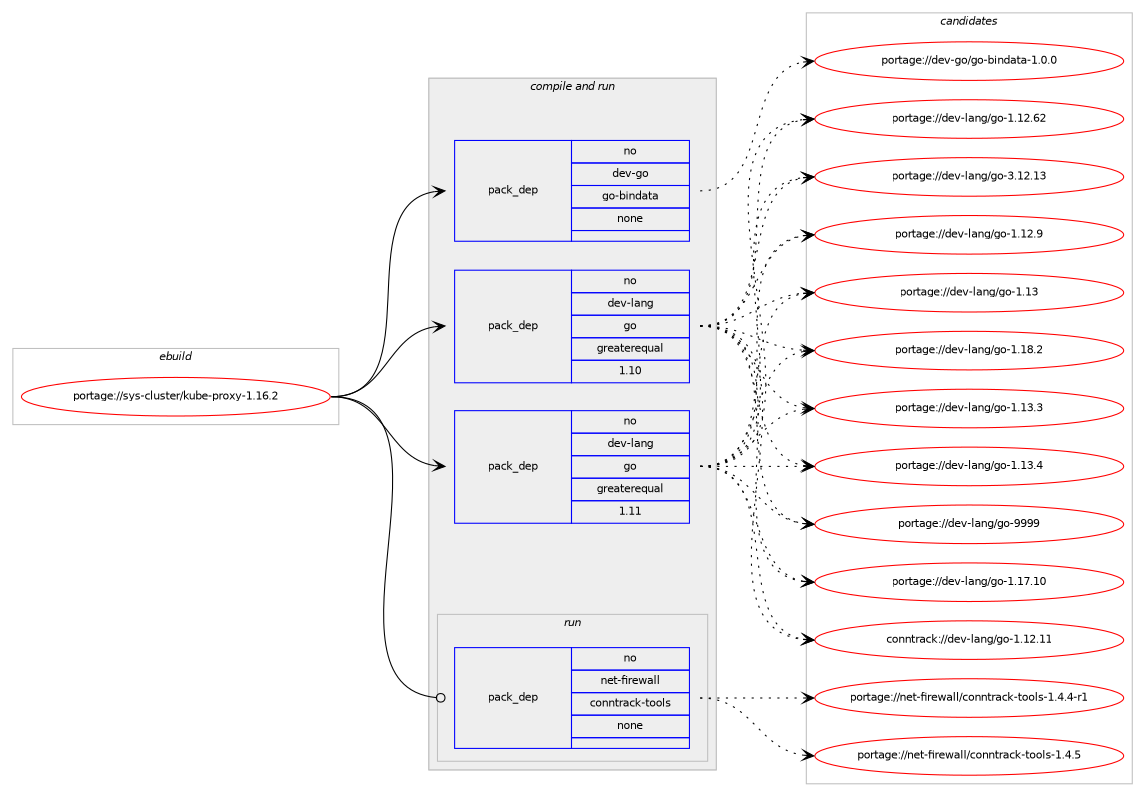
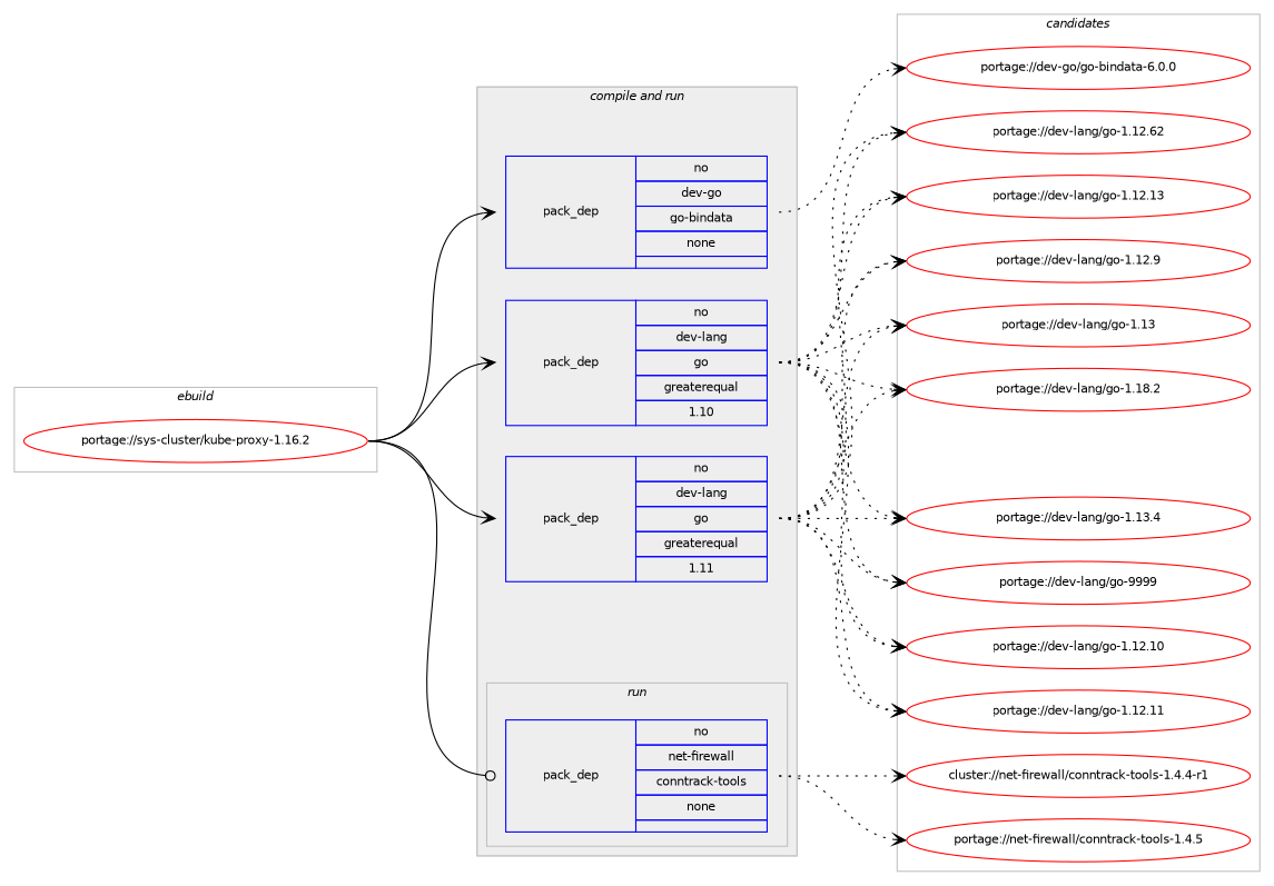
  digraph {
    compound=true
    concentrate=true
    fontname=Helvetica
    fontsize=10
    newrank=true
    rankdir=LR
    ranksep=1.5
    node [color=red fontname=Helvetica fontsize=10]
    edge [arrowhead=vee headport=w style=dotted tailport=e weight=100]
    n1 [label="portage://sys-cluster/kube-proxy-1.16.2" width=4]
    n2 [color=blue label=<<TABLE BORDER="0" CELLBORDER="1" CELLSPACING="0" CELLPADDING="4" WIDTH="220"><TR><TD ROWSPAN="6" CELLPADDING="30">pack_dep</TD></TR><TR><TD WIDTH="110">no</TD></TR><TR><TD>dev-go</TD></TR><TR><TD>go-bindata</TD></TR><TR><TD>none</TD></TR><TR><TD></TD></TR></TABLE>> shape=none]
    n3 [color=blue label=<<TABLE BORDER="0" CELLBORDER="1" CELLSPACING="0" CELLPADDING="4" WIDTH="220"><TR><TD ROWSPAN="6" CELLPADDING="30">pack_dep</TD></TR><TR><TD WIDTH="110">no</TD></TR><TR><TD>dev-lang</TD></TR><TR><TD>go</TD></TR><TR><TD>greaterequal</TD></TR><TR><TD>1.10</TD></TR></TABLE>> shape=none]
    n4 [color=blue label=<<TABLE BORDER="0" CELLBORDER="1" CELLSPACING="0" CELLPADDING="4" WIDTH="220"><TR><TD ROWSPAN="6" CELLPADDING="30">pack_dep</TD></TR><TR><TD WIDTH="110">no</TD></TR><TR><TD>dev-lang</TD></TR><TR><TD>go</TD></TR><TR><TD>greaterequal</TD></TR><TR><TD>1.11</TD></TR></TABLE>> shape=none]
    n5 [color=blue label=<<TABLE BORDER="0" CELLBORDER="1" CELLSPACING="0" CELLPADDING="4" WIDTH="220"><TR><TD ROWSPAN="6" CELLPADDING="30">pack_dep</TD></TR><TR><TD WIDTH="110">no</TD></TR><TR><TD>net-firewall</TD></TR><TR><TD>conntrack-tools</TD></TR><TR><TD>none</TD></TR><TR><TD></TD></TR></TABLE>> shape=none]
-   n6 [label="portage://dev-go/go-bindata-1.0.0" width=4]
-   n7 [label="portage://dev-lang/go-1.17.10" width=4]
-   n8 [label="conntrack://dev-lang/go-1.12.11" width=4]
+   n6 [label="portage://dev-go/go-bindata-6.0.0" width=4]
+   n7 [label="portage://dev-lang/go-1.12.10" width=4]
+   n8 [label="portage://dev-lang/go-1.12.11" width=4]
    n9 [label="portage://dev-lang/go-1.12.62" width=4]
-   n10 [label="portage://dev-lang/go-3.12.13" width=4]
+   n10 [label="portage://dev-lang/go-1.12.13" width=4]
    n11 [label="portage://dev-lang/go-1.12.9" width=4]
    n12 [label="portage://dev-lang/go-1.13" width=4]
    n13 [label="portage://dev-lang/go-1.18.2" width=4]
-   n14 [label="portage://dev-lang/go-1.13.3" width=4]
    n15 [label="portage://dev-lang/go-1.13.4" width=4]
    n16 [label="portage://dev-lang/go-9999" width=4]
-   n17 [label="portage://net-firewall/conntrack-tools-1.4.4-r1" width=4]
+   n17 [label="cluster://net-firewall/conntrack-tools-1.4.4-r1" width=4]
    n18 [label="portage://net-firewall/conntrack-tools-1.4.5" width=4]
    subgraph cluster_1 {
      color=gray
      label=<<i>ebuild</i>>
      rank=same
      n1
    }
    subgraph cluster_2 {
      color=gray
      label=<<i>dependencies</i>>
      subgraph cluster_3 {
        color=gray
        fillcolor="#eeeeee"
        label=<<i>compile</i>>
        style=filled
        subgraph sub_4 {
          color=gray
          fillcolor="#eeeeee"
          label=<<i>compile</i>>
          style=filled
          n2
        }
        subgraph sub_5 {
          color=gray
          fillcolor="#eeeeee"
          label=<<i>compile</i>>
          style=filled
          n3
        }
        subgraph sub_6 {
          color=gray
          fillcolor="#eeeeee"
          label=<<i>compile</i>>
          style=filled
          n4
        }
      }
      subgraph cluster_7 {
        color=gray
        fillcolor="#eeeeee"
        label=<<i>compile and run</i>>
        style=filled
      }
      subgraph cluster_8 {
        color=gray
        fillcolor="#eeeeee"
        label=<<i>run</i>>
        style=filled
        subgraph sub_9 {
          color=gray
          fillcolor="#eeeeee"
          label=<<i>run</i>>
          style=filled
          n5
        }
      }
    }
    subgraph cluster_10 {
      color=gray
      label=<<i>candidates</i>>
      rank=same
      subgraph sub_11 {
        color=black
        label=<<i>candidates</i>>
        nodesep=1
        rank=same
        n6
      }
      subgraph sub_12 {
        color=black
        label=<<i>candidates</i>>
        nodesep=1
        rank=same
        n7
        n8
        n9
        n10
        n11
        n12
        n13
-       n14
        n15
        n16
      }
      subgraph sub_13 {
        color=black
        label=<<i>candidates</i>>
        nodesep=1
        rank=same
        n7
        n8
        n9
        n10
        n11
        n12
        n13
-       n14
        n15
        n16
      }
      subgraph sub_14 {
        color=black
        label=<<i>candidates</i>>
        nodesep=1
        rank=same
        n17
        n18
      }
    }
    n1 -> n2 [style=solid weight=20]
    n1 -> n3 [style=solid weight=20]
    n1 -> n4 [style=solid weight=20]
    n1 -> n5 [arrowhead=odot style=solid weight=20]
    n2 -> n6
    n3 -> n7
    n3 -> n8
    n3 -> n9
    n3 -> n10
    n3 -> n11
    n3 -> n12
    n3 -> n13
-   n3 -> n14
    n3 -> n15
    n3 -> n16
    n4 -> n7
    n4 -> n8
    n4 -> n9
    n4 -> n10
    n4 -> n11
    n4 -> n12
    n4 -> n13
-   n4 -> n14
    n4 -> n15
    n4 -> n16
    n5 -> n17
    n5 -> n18
  }
